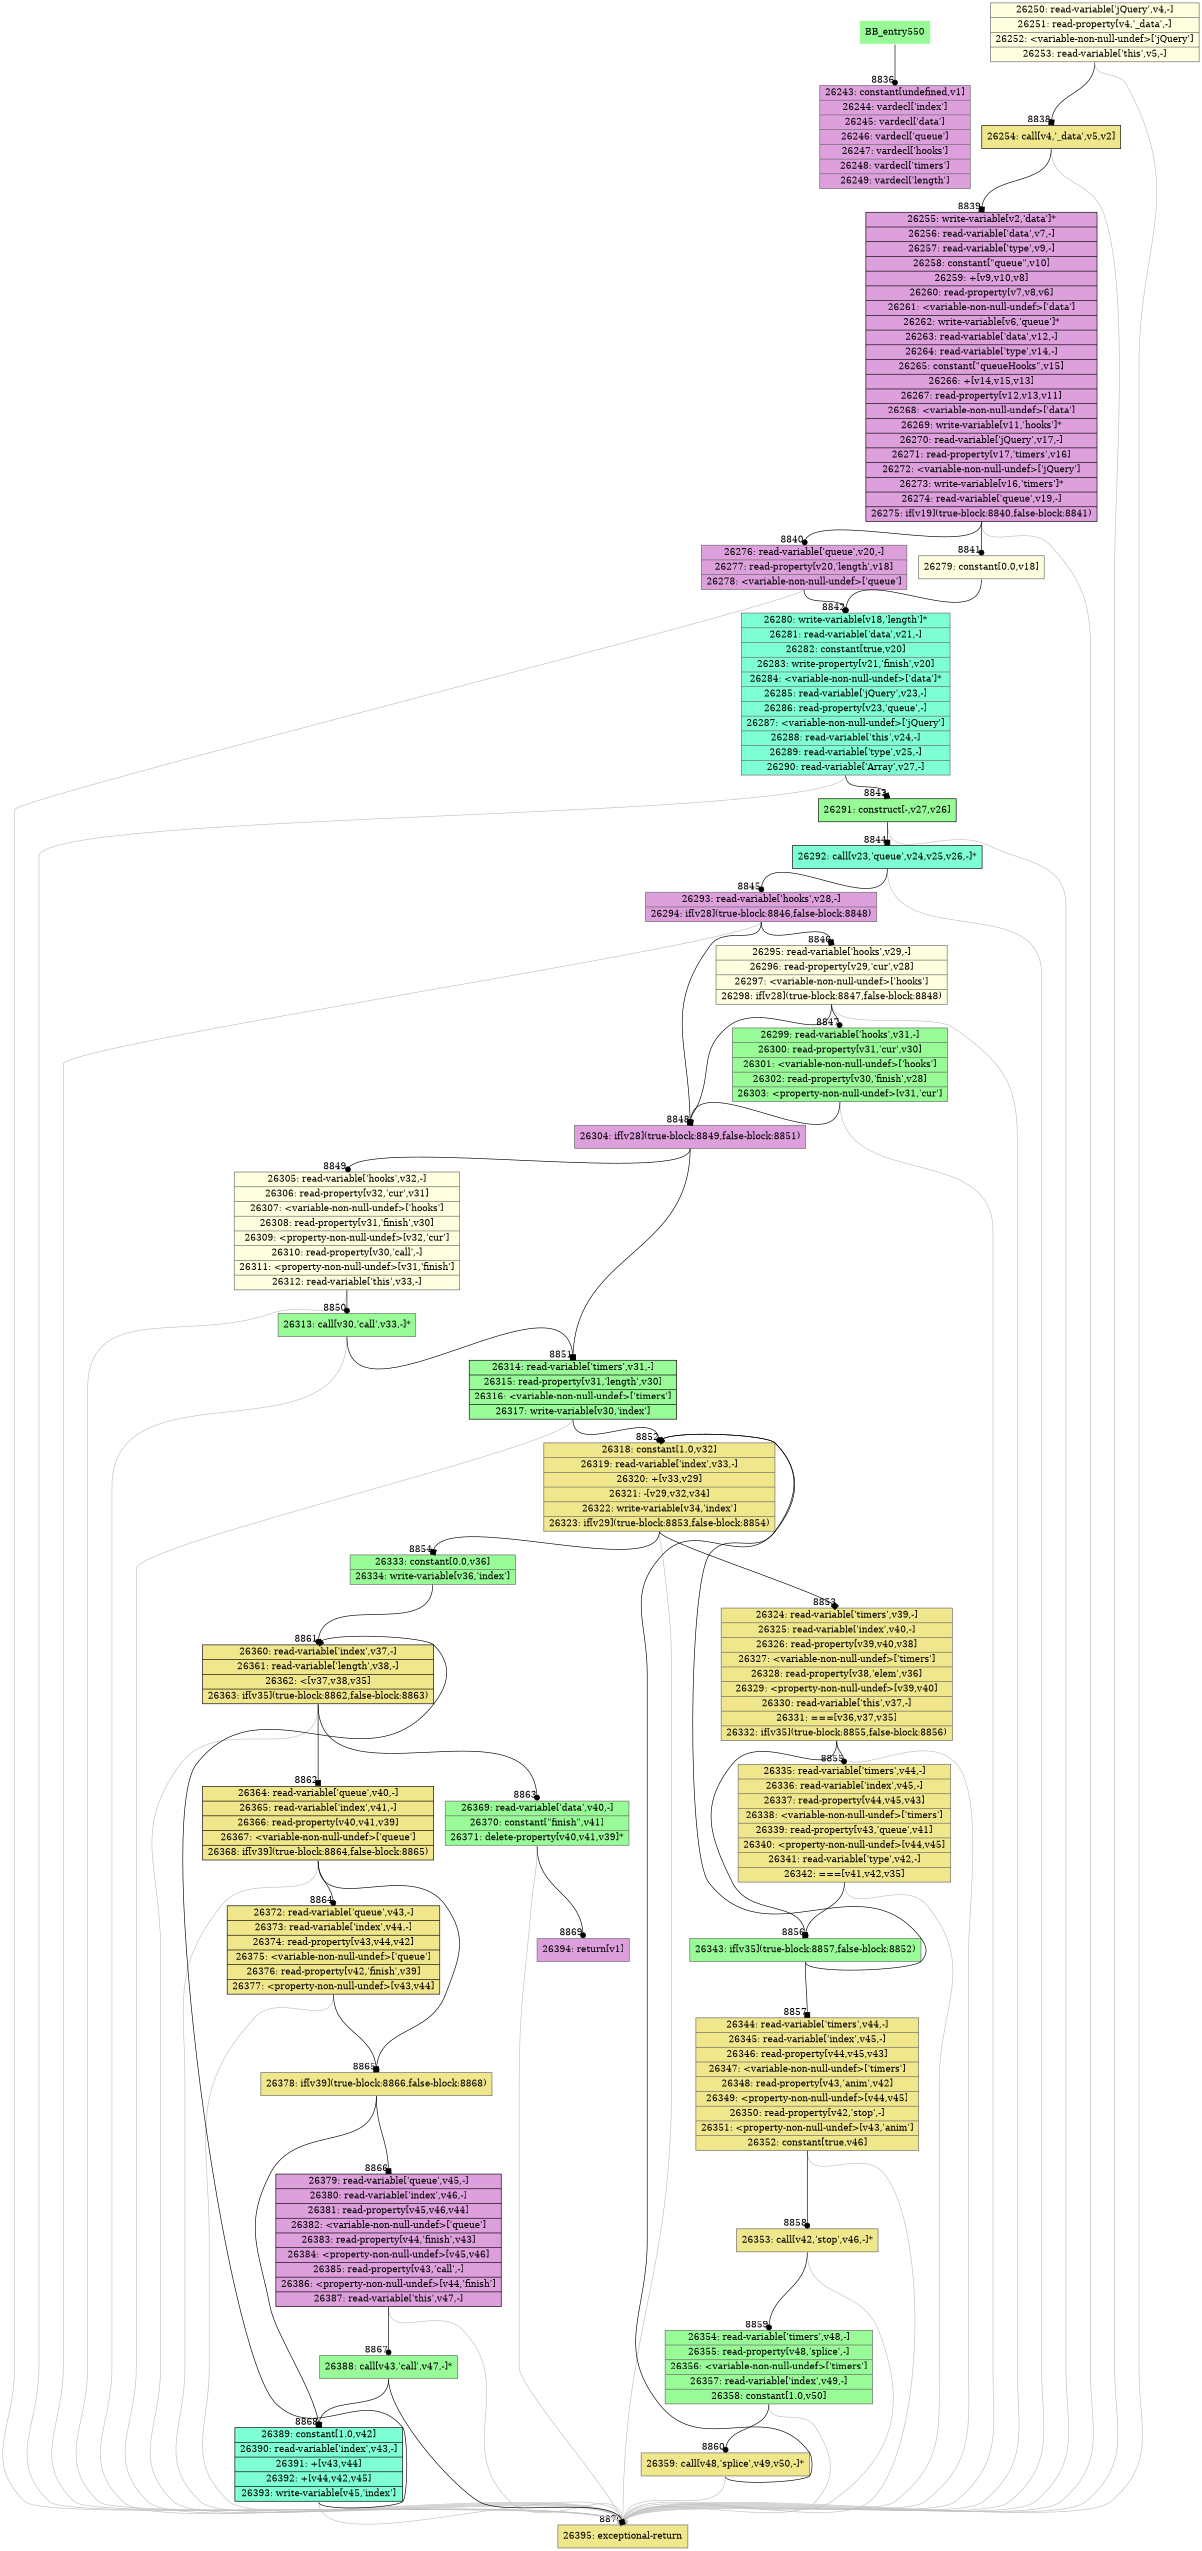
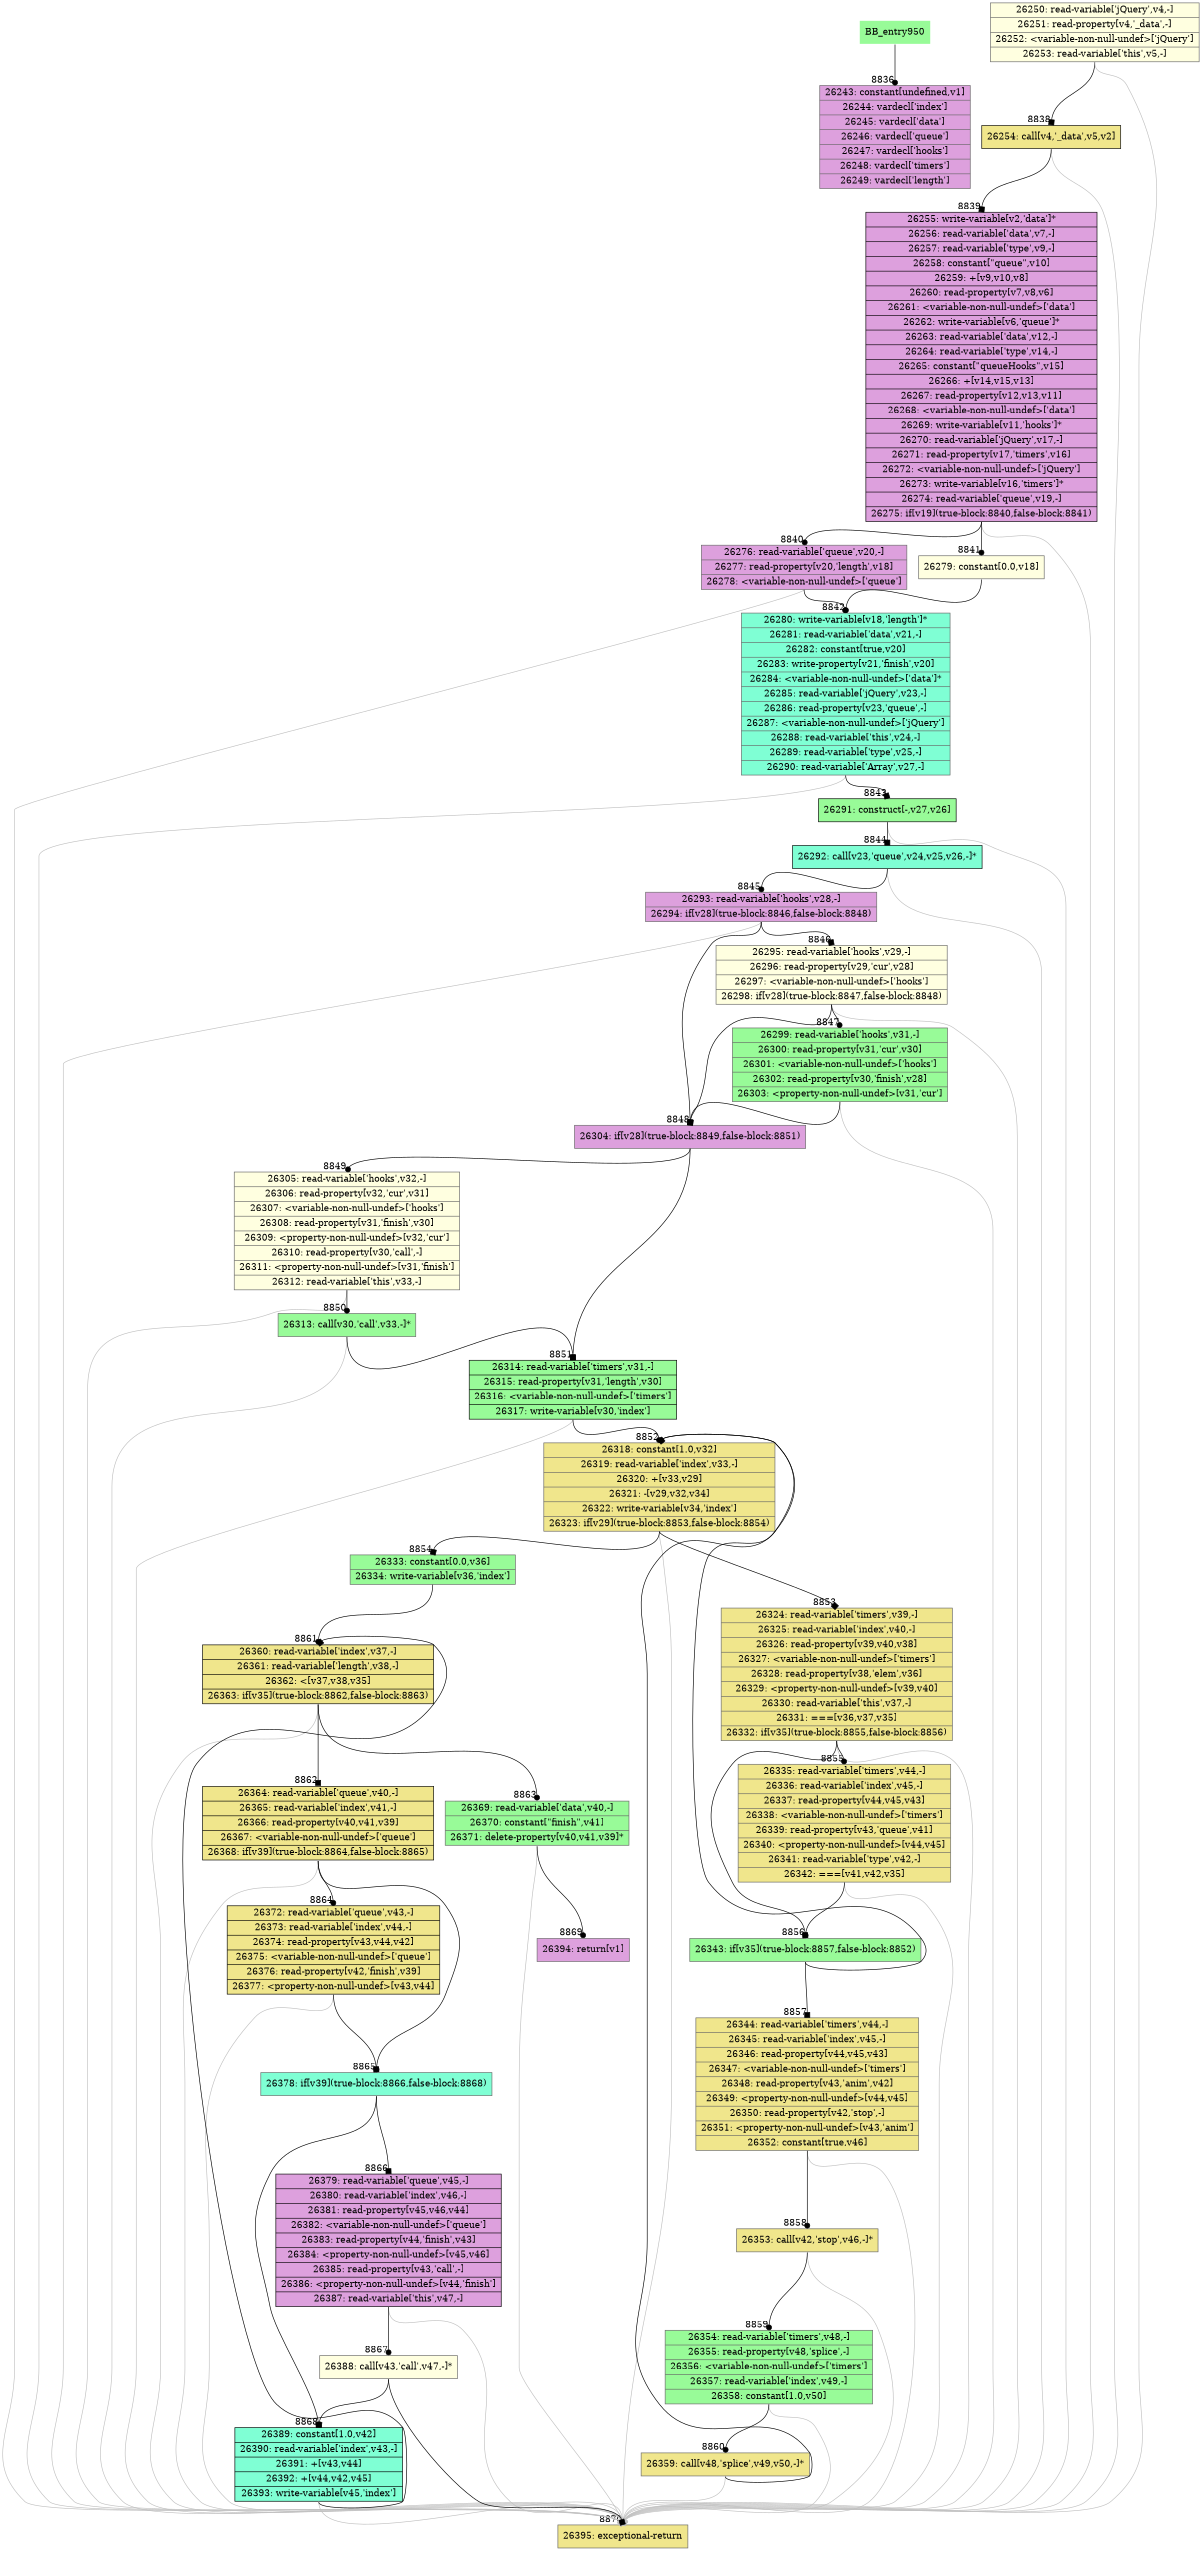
  digraph {
    rankdir=TD
    node [color=gray40 fillcolor=khaki shape=record style=filled]
    edge [arrowhead=box headport=n tailport=s]
-   BB_entry550 [fillcolor=palegreen shape=none]
+   BB_entry550 [fillcolor=palegreen shape=none label=BB_entry950]
    n2 [fillcolor=plum label="{26243: constant[undefined,v1]|26244: vardecl['index']|26245: vardecl['data']|26246: vardecl['queue']|26247: vardecl['hooks']|26248: vardecl['timers']|26249: vardecl['length']}"]
    n3 [fillcolor=lightyellow label="{26250: read-variable['jQuery',v4,-]|26251: read-property[v4,'_data',-]|26252: \<variable-non-null-undef\>['jQuery']|26253: read-variable['this',v5,-]}"]
    n4 [color=black label="{26254: call[v4,'_data',v5,v2]}"]
    n5 [label="{26395: exceptional-return}"]
    n6 [color=black fillcolor=plum label="{26255: write-variable[v2,'data']*|26256: read-variable['data',v7,-]|26257: read-variable['type',v9,-]|26258: constant[\"queue\",v10]|26259: +[v9,v10,v8]|26260: read-property[v7,v8,v6]|26261: \<variable-non-null-undef\>['data']|26262: write-variable[v6,'queue']*|26263: read-variable['data',v12,-]|26264: read-variable['type',v14,-]|26265: constant[\"queueHooks\",v15]|26266: +[v14,v15,v13]|26267: read-property[v12,v13,v11]|26268: \<variable-non-null-undef\>['data']|26269: write-variable[v11,'hooks']*|26270: read-variable['jQuery',v17,-]|26271: read-property[v17,'timers',v16]|26272: \<variable-non-null-undef\>['jQuery']|26273: write-variable[v16,'timers']*|26274: read-variable['queue',v19,-]|26275: if[v19](true-block:8840,false-block:8841)}"]
    n7 [fillcolor=plum label="{26276: read-variable['queue',v20,-]|26277: read-property[v20,'length',v18]|26278: \<variable-non-null-undef\>['queue']}"]
    n8 [fillcolor=lightyellow label="{26279: constant[0.0,v18]}"]
    n9 [fillcolor=aquamarine label="{26280: write-variable[v18,'length']*|26281: read-variable['data',v21,-]|26282: constant[true,v20]|26283: write-property[v21,'finish',v20]|26284: \<variable-non-null-undef\>['data']*|26285: read-variable['jQuery',v23,-]|26286: read-property[v23,'queue',-]|26287: \<variable-non-null-undef\>['jQuery']|26288: read-variable['this',v24,-]|26289: read-variable['type',v25,-]|26290: read-variable['Array',v27,-]}"]
    n10 [color=black fillcolor=palegreen label="{26291: construct[-,v27,v26]}"]
    n11 [color=black fillcolor=aquamarine label="{26292: call[v23,'queue',v24,v25,v26,-]*}"]
    n12 [fillcolor=plum label="{26293: read-variable['hooks',v28,-]|26294: if[v28](true-block:8846,false-block:8848)}"]
    n13 [fillcolor=plum label="{26304: if[v28](true-block:8849,false-block:8851)}"]
    n14 [fillcolor=lightyellow label="{26295: read-variable['hooks',v29,-]|26296: read-property[v29,'cur',v28]|26297: \<variable-non-null-undef\>['hooks']|26298: if[v28](true-block:8847,false-block:8848)}"]
    n15 [fillcolor=lightyellow label="{26305: read-variable['hooks',v32,-]|26306: read-property[v32,'cur',v31]|26307: \<variable-non-null-undef\>['hooks']|26308: read-property[v31,'finish',v30]|26309: \<property-non-null-undef\>[v32,'cur']|26310: read-property[v30,'call',-]|26311: \<property-non-null-undef\>[v31,'finish']|26312: read-variable['this',v33,-]}"]
    n16 [color=black fillcolor=palegreen label="{26314: read-variable['timers',v31,-]|26315: read-property[v31,'length',v30]|26316: \<variable-non-null-undef\>['timers']|26317: write-variable[v30,'index']}"]
    n17 [fillcolor=palegreen label="{26299: read-variable['hooks',v31,-]|26300: read-property[v31,'cur',v30]|26301: \<variable-non-null-undef\>['hooks']|26302: read-property[v30,'finish',v28]|26303: \<property-non-null-undef\>[v31,'cur']}"]
    n18 [fillcolor=palegreen label="{26313: call[v30,'call',v33,-]*}"]
    n19 [label="{26318: constant[1.0,v32]|26319: read-variable['index',v33,-]|26320: +[v33,v29]|26321: -[v29,v32,v34]|26322: write-variable[v34,'index']|26323: if[v29](true-block:8853,false-block:8854)}"]
    n20 [label="{26324: read-variable['timers',v39,-]|26325: read-variable['index',v40,-]|26326: read-property[v39,v40,v38]|26327: \<variable-non-null-undef\>['timers']|26328: read-property[v38,'elem',v36]|26329: \<property-non-null-undef\>[v39,v40]|26330: read-variable['this',v37,-]|26331: ===[v36,v37,v35]|26332: if[v35](true-block:8855,false-block:8856)}"]
    n21 [fillcolor=palegreen label="{26333: constant[0.0,v36]|26334: write-variable[v36,'index']}"]
    n22 [fillcolor=palegreen label="{26343: if[v35](true-block:8857,false-block:8852)}"]
    n23 [label="{26335: read-variable['timers',v44,-]|26336: read-variable['index',v45,-]|26337: read-property[v44,v45,v43]|26338: \<variable-non-null-undef\>['timers']|26339: read-property[v43,'queue',v41]|26340: \<property-non-null-undef\>[v44,v45]|26341: read-variable['type',v42,-]|26342: ===[v41,v42,v35]}"]
    n24 [color=black label="{26360: read-variable['index',v37,-]|26361: read-variable['length',v38,-]|26362: \<[v37,v38,v35]|26363: if[v35](true-block:8862,false-block:8863)}"]
    n25 [label="{26344: read-variable['timers',v44,-]|26345: read-variable['index',v45,-]|26346: read-property[v44,v45,v43]|26347: \<variable-non-null-undef\>['timers']|26348: read-property[v43,'anim',v42]|26349: \<property-non-null-undef\>[v44,v45]|26350: read-property[v42,'stop',-]|26351: \<property-non-null-undef\>[v43,'anim']|26352: constant[true,v46]}"]
    n26 [color=black label="{26364: read-variable['queue',v40,-]|26365: read-variable['index',v41,-]|26366: read-property[v40,v41,v39]|26367: \<variable-non-null-undef\>['queue']|26368: if[v39](true-block:8864,false-block:8865)}"]
    n27 [fillcolor=palegreen label="{26369: read-variable['data',v40,-]|26370: constant[\"finish\",v41]|26371: delete-property[v40,v41,v39]*}"]
    n28 [label="{26353: call[v42,'stop',v46,-]*}"]
-   n29 [label="{26378: if[v39](true-block:8866,false-block:8868)}"]
+   n29 [fillcolor=aquamarine label="{26378: if[v39](true-block:8866,false-block:8868)}"]
    n30 [color=black label="{26372: read-variable['queue',v43,-]|26373: read-variable['index',v44,-]|26374: read-property[v43,v44,v42]|26375: \<variable-non-null-undef\>['queue']|26376: read-property[v42,'finish',v39]|26377: \<property-non-null-undef\>[v43,v44]}"]
    n31 [fillcolor=plum label="{26394: return[v1]}"]
    n32 [fillcolor=palegreen label="{26354: read-variable['timers',v48,-]|26355: read-property[v48,'splice',-]|26356: \<variable-non-null-undef\>['timers']|26357: read-variable['index',v49,-]|26358: constant[1.0,v50]}"]
    n33 [label="{26359: call[v48,'splice',v49,v50,-]*}"]
    n34 [color=black fillcolor=plum label="{26379: read-variable['queue',v45,-]|26380: read-variable['index',v46,-]|26381: read-property[v45,v46,v44]|26382: \<variable-non-null-undef\>['queue']|26383: read-property[v44,'finish',v43]|26384: \<property-non-null-undef\>[v45,v46]|26385: read-property[v43,'call',-]|26386: \<property-non-null-undef\>[v44,'finish']|26387: read-variable['this',v47,-]}"]
    n35 [color=black fillcolor=aquamarine label="{26389: constant[1.0,v42]|26390: read-variable['index',v43,-]|26391: +[v43,v44]|26392: +[v44,v42,v45]|26393: write-variable[v45,'index']}"]
-   n36 [fillcolor=palegreen label="{26388: call[v43,'call',v47,-]*}"]
+   n36 [fillcolor=lightyellow label="{26388: call[v43,'call',v47,-]*}"]
    BB_entry550 -> n2 [arrowhead=dot headlabel="    8836"]
    n3 -> n4 [headlabel="      8838"]
    n3 -> n5 [arrowhead=dot color=gray headlabel="      8870"]
    n4 -> n5 [color=gray]
    n4 -> n6 [headlabel="      8839"]
    n6 -> n5 [arrowhead=dot color=gray]
    n6 -> n7 [arrowhead=dot headlabel="      8840"]
    n6 -> n8 [arrowhead=dot headlabel="      8841"]
    n7 -> n5 [color=gray]
    n7 -> n9 [arrowhead=dot headlabel="      8842"]
    n8 -> n9 [arrowhead=dot]
    n9 -> n5 [color=gray]
    n9 -> n10 [headlabel="      8843"]
    n10 -> n5 [color=gray]
    n10 -> n11 [headlabel="      8844"]
    n11 -> n5 [arrowhead=dot color=gray]
    n11 -> n12 [arrowhead=dot headlabel="      8845"]
    n12 -> n5 [arrowhead=dot color=gray]
    n12 -> n13 [headlabel="      8848"]
    n12 -> n14 [headlabel="      8846"]
    n13 -> n15 [arrowhead=dot headlabel="      8849"]
    n13 -> n16 [headlabel="      8851"]
    n14 -> n5 [color=gray]
    n14 -> n13
    n14 -> n17 [arrowhead=dot headlabel="      8847"]
    n15 -> n5 [arrowhead=dot color=gray]
    n15 -> n18 [arrowhead=dot headlabel="      8850"]
    n16 -> n5 [color=gray]
    n16 -> n19 [arrowhead=dot headlabel="      8852"]
    n17 -> n5 [color=gray]
    n17 -> n13
    n18 -> n5 [arrowhead=dot color=gray]
    n18 -> n16
    n19 -> n5 [color=gray]
    n19 -> n20 [headlabel="      8853"]
    n19 -> n21 [headlabel="      8854"]
    n20 -> n5 [color=gray]
    n20 -> n22 [headlabel="      8856"]
    n20 -> n23 [arrowhead=dot headlabel="      8855"]
    n21 -> n24 [arrowhead=dot headlabel="      8861"]
    n22 -> n19 [arrowhead=dot]
    n22 -> n25 [headlabel="      8857"]
    n23 -> n5 [color=gray]
    n23 -> n22 [arrowhead=dot]
    n24 -> n5 [arrowhead=dot color=gray]
    n24 -> n26 [headlabel="      8862"]
    n24 -> n27 [arrowhead=dot headlabel="      8863"]
    n25 -> n5 [color=gray]
    n25 -> n28 [arrowhead=dot headlabel="      8858"]
    n26 -> n5 [arrowhead=dot color=gray]
    n26 -> n29 [arrowhead=dot headlabel="      8865"]
    n26 -> n30 [arrowhead=dot headlabel="      8864"]
    n27 -> n5 [color=gray]
    n27 -> n31 [arrowhead=dot headlabel="      8869"]
    n28 -> n5 [color=gray]
    n28 -> n32 [arrowhead=dot headlabel="      8859"]
    n29 -> n34 [headlabel="      8866"]
    n29 -> n35 [headlabel="      8868"]
    n30 -> n5 [color=gray]
    n30 -> n29
    n32 -> n5 [arrowhead=dot color=gray]
    n32 -> n33 [arrowhead=dot headlabel="      8860"]
    n33 -> n5 [arrowhead=dot color=gray]
    n33 -> n19
    n34 -> n5 [color=gray]
    n34 -> n36 [arrowhead=dot headlabel="      8867"]
    n35 -> n5 [color=gray]
    n35 -> n24
    n36 -> n5 [color=black]
    n36 -> n35
  }
